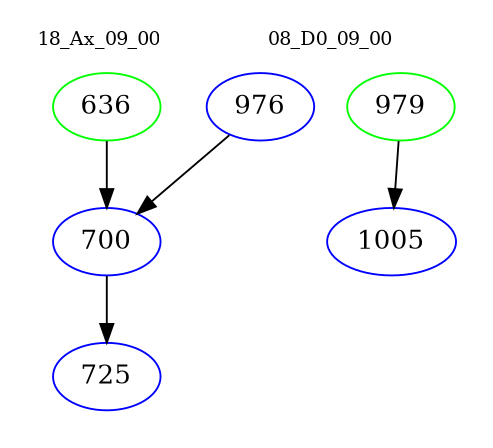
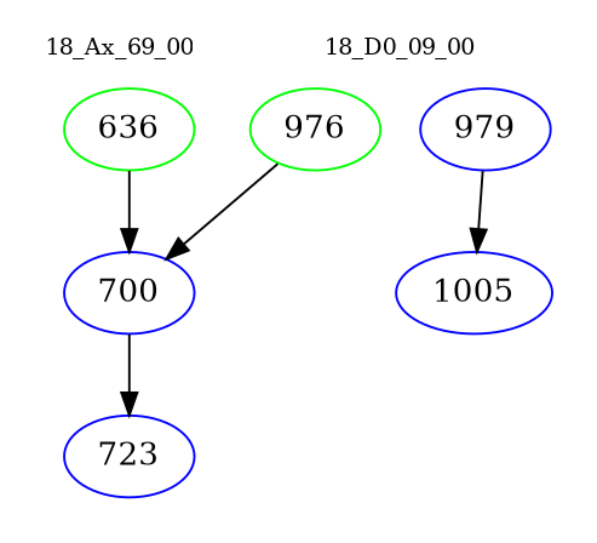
  digraph {
    node [color=blue]
    edge [color=black]
    n1 [color=green label=636]
    n2 [label=700]
-   n3 [label=725]
-   n4 [label=976]
-   n5 [color=green label=979]
+   n3 [label=723]
+   n4 [color=green label=976]
+   n5 [label=979]
    n6 [label=1005]
    subgraph cluster_1 {
      color=white
      fontsize=10
-     label="18_Ax_09_00"
+     label="18_Ax_69_00"
      n1
      n2
      n3
    }
    subgraph cluster_2 {
      color=white
      fontsize=10
-     label="08_D0_09_00"
+     label="18_D0_09_00"
      n4
      n5
      n6
    }
    n1 -> n2
    n2 -> n3
    n4 -> n2
    n5 -> n6
  }
